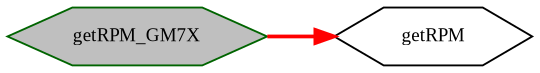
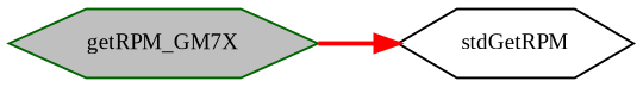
  digraph {
    rankdir=LR
    fontname="Liberation Serif"
    node [fontname="Liberation Serif" fontsize=10 shape=hexagon style=filled]
    n1 [color=darkgreen fillcolor=grey75 fontcolor=black height=0.2 label=getRPM_GM7X width=0.4]
-   n2 [color=black fillcolor=white height=0.2 label=getRPM width=0.4]
+   n2 [color=black fillcolor=white height=0.2 label=stdGetRPM width=0.4]
    n1 -> n2 [color=red fontname="Liberation Serif" fontsize=10 labelfontname=Helvetica labelfontsize=10 style=bold]
  }
